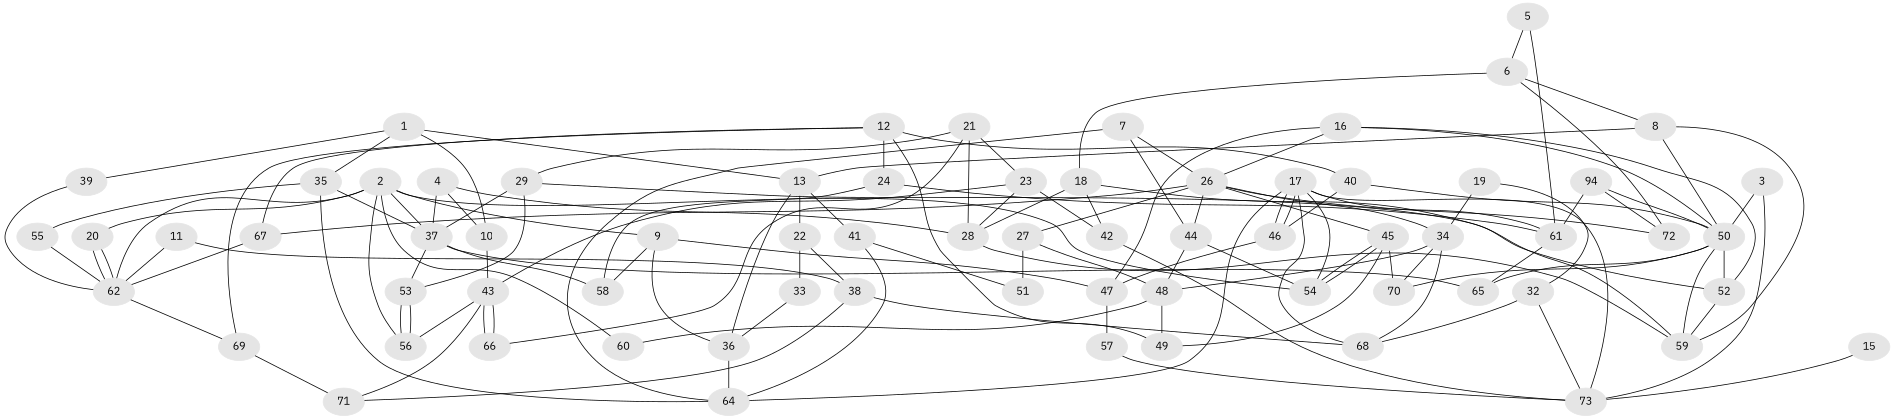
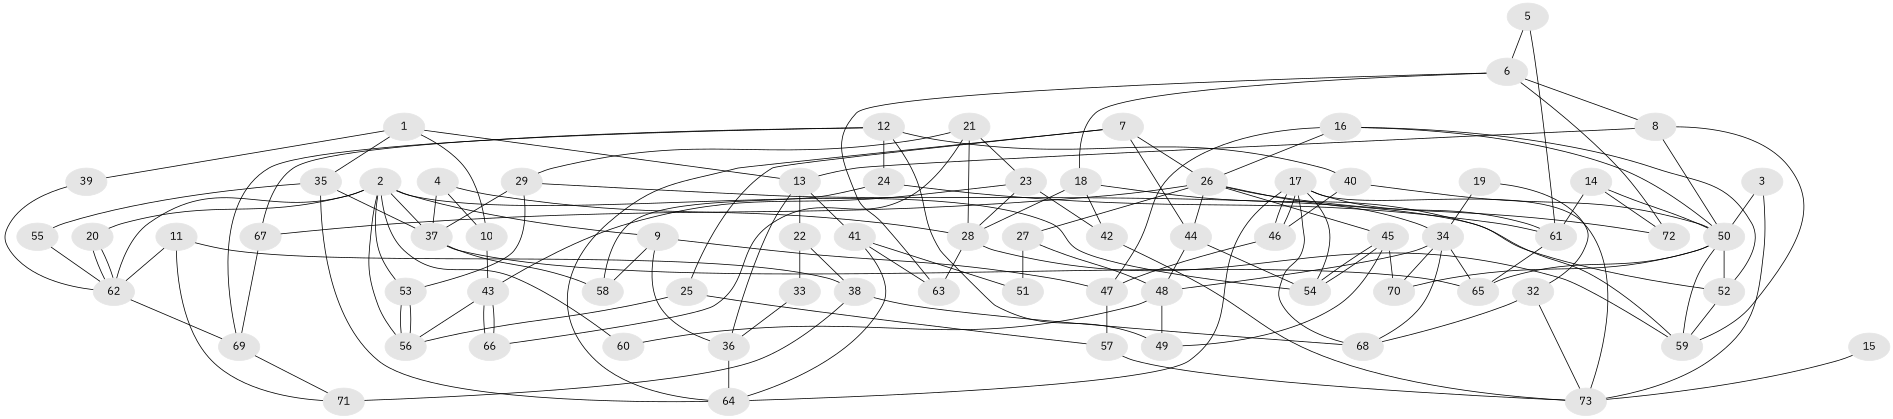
  graph {
    fontname="IBM Plex Sans"
    node [color=gray90 fontname="IBM Plex Sans" style=filled]
    edge [fontname="IBM Plex Sans"]
    1
    10
    13
    35
    39
    43
    36
    22
    41
    37
    64
    55
    62
    2
    9
    20
    54
    56
    60
    47
    58
    65
    53
    69
    3
    50
    73
    59
    52
    70
    4
    28
+   63
    5
    6
    61
    8
    18
    72
    42
    7
+   25
    26
    44
    57
    67
    34
    27
    45
    48
    66
    71
    11
    38
    68
    12
    24
    40
    49
    46
    33
    51
-   14 [label=94]
+   14
    15
    16
    17
    19
    32
    21
    23
    29
    1 -- 10
    1 -- 13
    1 -- 35
    1 -- 39
    10 -- 43
    13 -- 36
    13 -- 22
    13 -- 41
    35 -- 37
    35 -- 64
    35 -- 55
    39 -- 62
    43 -- 56
    43 -- 66
    43 -- 66
-   43 -- 71
+   11 -- 71
    36 -- 64
    22 -- 38
    22 -- 33
    41 -- 64
+   41 -- 63
    41 -- 51
    37 -- 58
    37 -- 65
-   37 -- 53
+   2 -- 53
    55 -- 62
    62 -- 69
    2 -- 37
    2 -- 62
    2 -- 9
    2 -- 20
    2 -- 54
    2 -- 56
    2 -- 60
    9 -- 36
    9 -- 47
    9 -- 58
    20 -- 62
    20 -- 62
    47 -- 57
    53 -- 56
    53 -- 56
    69 -- 71
    3 -- 50
    3 -- 73
    50 -- 65
    50 -- 59
    50 -- 52
    50 -- 70
    52 -- 59
    4 -- 10
    4 -- 37
    4 -- 28
    28 -- 59
+   28 -- 63
    5 -- 6
    5 -- 61
+   6 -- 63
    6 -- 8
    6 -- 18
    6 -- 72
    61 -- 65
    8 -- 13
    8 -- 50
    8 -- 59
    18 -- 59
    18 -- 28
    18 -- 42
    42 -- 73
    7 -- 64
+   7 -- 25
    7 -- 26
    7 -- 44
+   25 -- 56
+   25 -- 57
    26 -- 72
    26 -- 44
    26 -- 67
    26 -- 34
    26 -- 27
    26 -- 45
    44 -- 54
    44 -- 48
    57 -- 73
-   67 -- 62
+   67 -- 69
+   34 -- 65
    34 -- 70
    34 -- 48
    34 -- 68
    27 -- 48
    27 -- 51
    45 -- 54
    45 -- 54
    45 -- 70
    45 -- 49
    48 -- 60
    48 -- 49
    11 -- 62
    11 -- 38
    38 -- 71
    38 -- 68
    12 -- 69
    12 -- 67
    12 -- 24
    12 -- 40
    12 -- 49
    24 -- 58
    24 -- 61
    40 -- 50
    40 -- 46
    46 -- 47
    33 -- 36
    14 -- 50
    14 -- 61
    14 -- 72
    15 -- 73
    16 -- 47
    16 -- 50
    16 -- 52
    16 -- 26
    17 -- 64
    17 -- 54
    17 -- 73
    17 -- 61
    17 -- 68
    17 -- 46
    17 -- 46
    19 -- 34
    19 -- 32
    32 -- 73
    32 -- 68
    21 -- 28
    21 -- 66
    21 -- 23
    21 -- 29
    23 -- 43
    23 -- 28
    23 -- 42
    29 -- 37
    29 -- 53
    29 -- 52
  }
